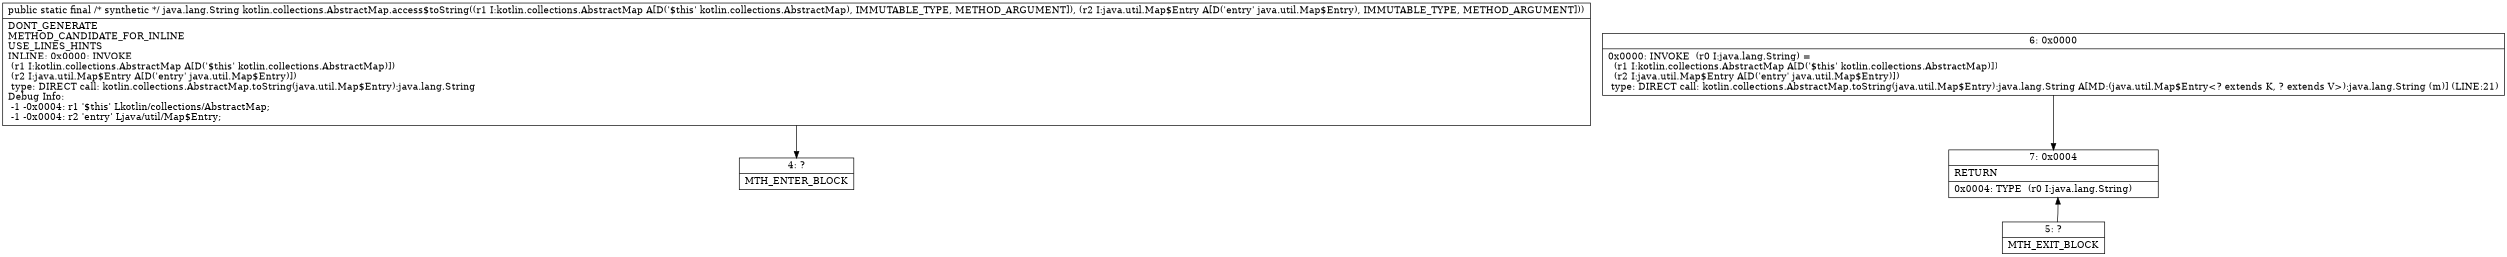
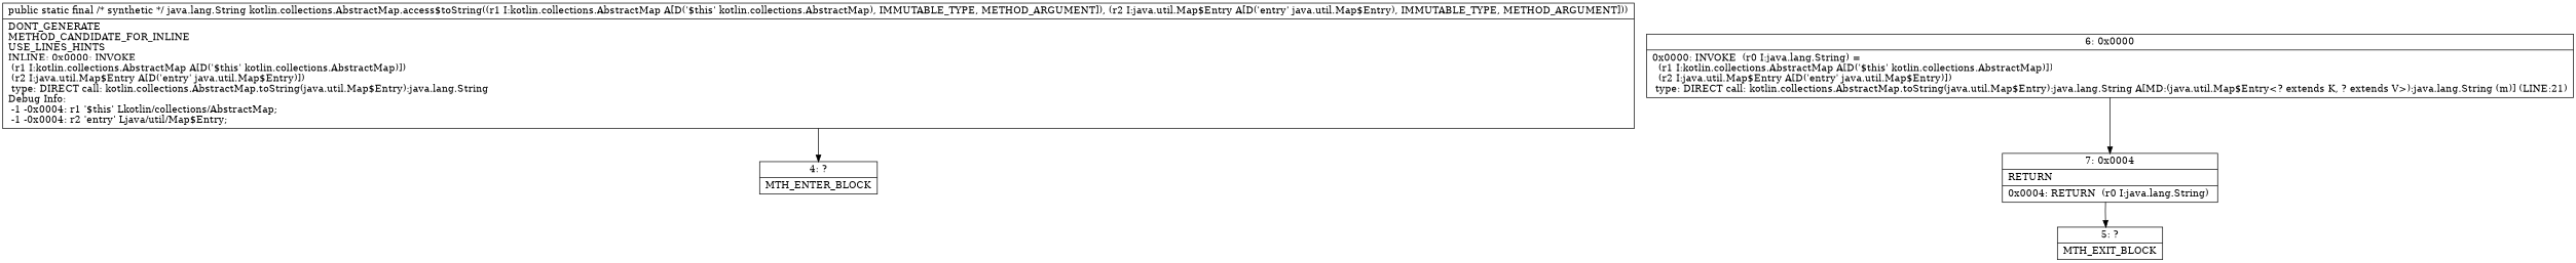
  digraph {
    node [shape=record]
    n1 [label="{4\:\ ?|MTH_ENTER_BLOCK\l}"]
    n2 [label="{6\:\ 0x0000|0x0000: INVOKE  (r0 I:java.lang.String) = \l  (r1 I:kotlin.collections.AbstractMap A[D('$this' kotlin.collections.AbstractMap)])\l  (r2 I:java.util.Map$Entry A[D('entry' java.util.Map$Entry)])\l type: DIRECT call: kotlin.collections.AbstractMap.toString(java.util.Map$Entry):java.lang.String A[MD:(java.util.Map$Entry\<? extends K, ? extends V\>):java.lang.String (m)] (LINE:21)\l}"]
-   n3 [label="{7\:\ 0x0004|RETURN\l|0x0004: TYPE  (r0 I:java.lang.String) \l}"]
+   n3 [label="{7\:\ 0x0004|RETURN\l|0x0004: RETURN  (r0 I:java.lang.String) \l}"]
    n4 [label="{5\:\ ?|MTH_EXIT_BLOCK\l}"]
    n5 [label="{public static final \/* synthetic *\/ java.lang.String kotlin.collections.AbstractMap.access$toString((r1 I:kotlin.collections.AbstractMap A[D('$this' kotlin.collections.AbstractMap), IMMUTABLE_TYPE, METHOD_ARGUMENT]), (r2 I:java.util.Map$Entry A[D('entry' java.util.Map$Entry), IMMUTABLE_TYPE, METHOD_ARGUMENT]))  | DONT_GENERATE\lMETHOD_CANDIDATE_FOR_INLINE\lUSE_LINES_HINTS\lINLINE: 0x0000: INVOKE  \l  (r1 I:kotlin.collections.AbstractMap A[D('$this' kotlin.collections.AbstractMap)])\l  (r2 I:java.util.Map$Entry A[D('entry' java.util.Map$Entry)])\l type: DIRECT call: kotlin.collections.AbstractMap.toString(java.util.Map$Entry):java.lang.String\lDebug Info:\l  \-1 \-0x0004: r1 '$this' Lkotlin\/collections\/AbstractMap;\l  \-1 \-0x0004: r2 'entry' Ljava\/util\/Map$Entry;\l}"]
    n2 -> n3
-   n4 -> n3
+   n3 -> n4
    n5 -> n1
  }
